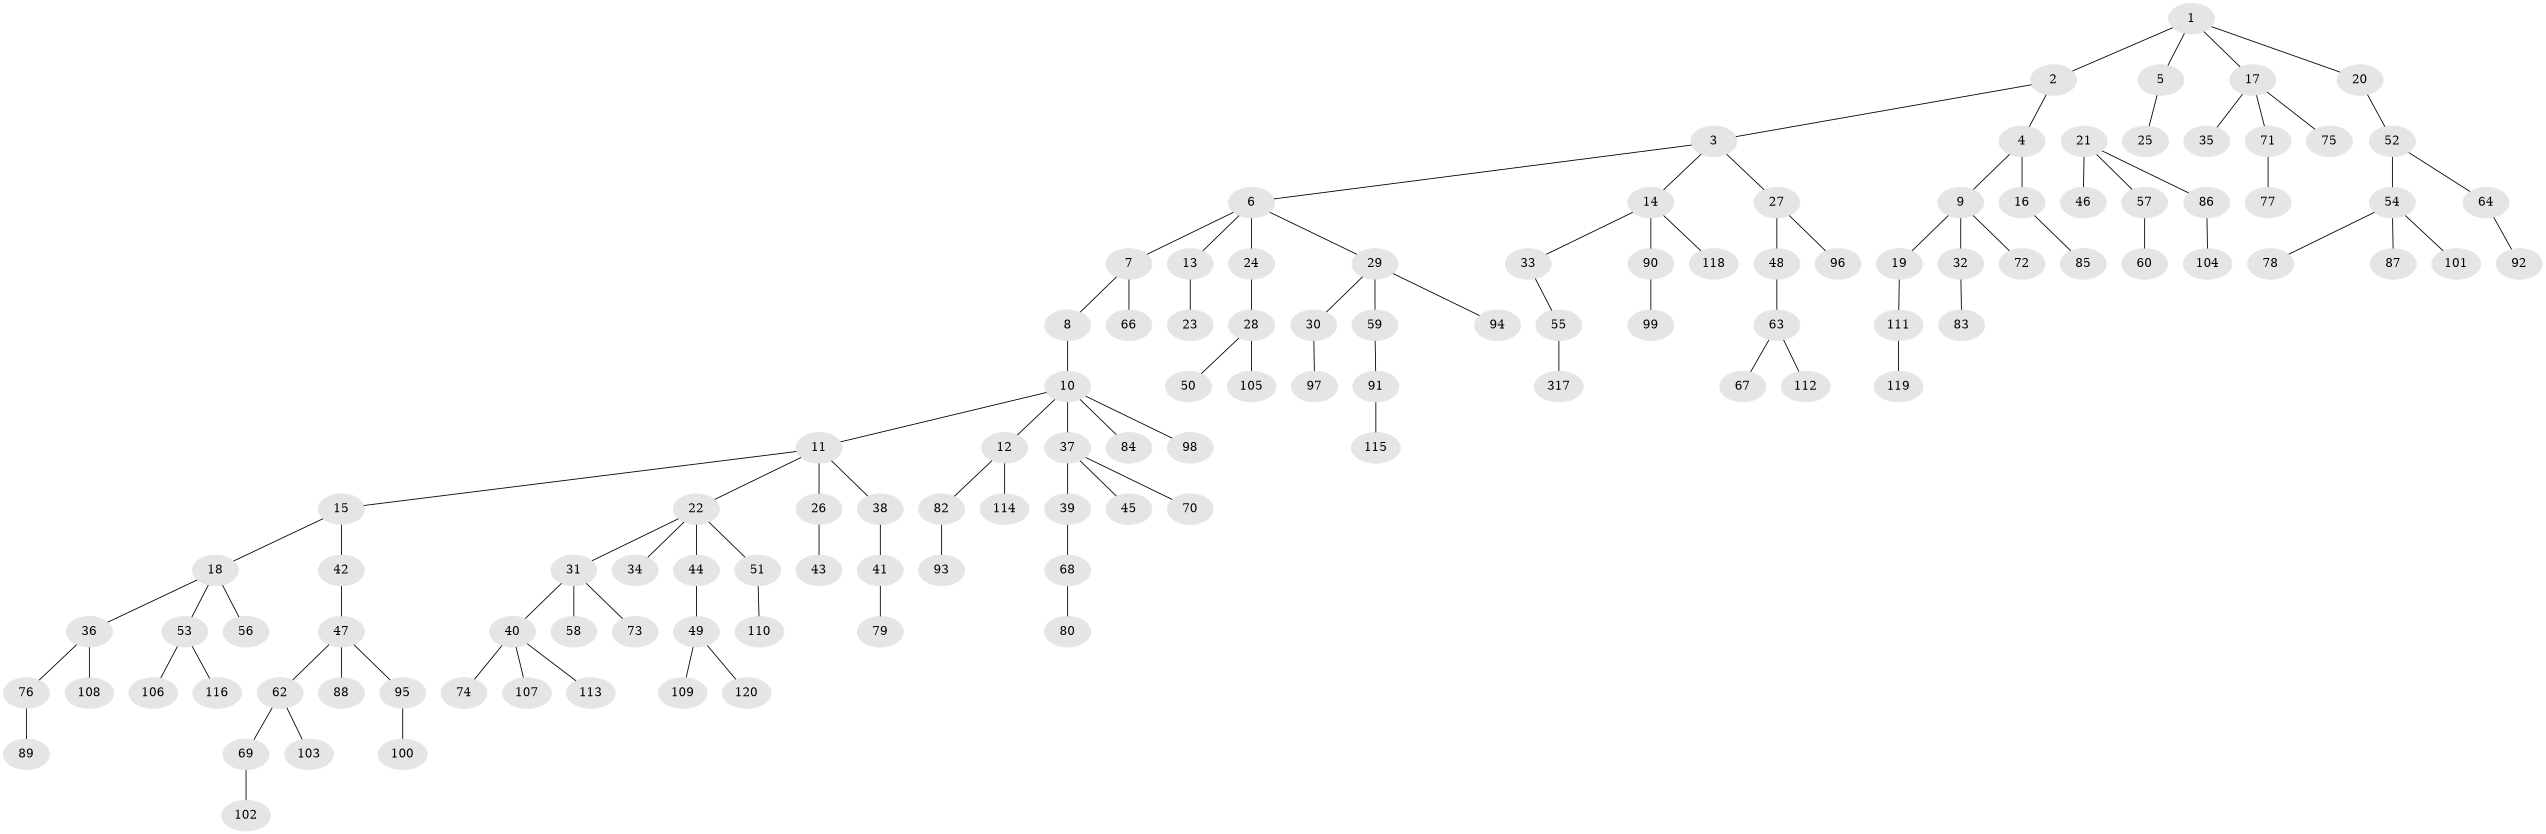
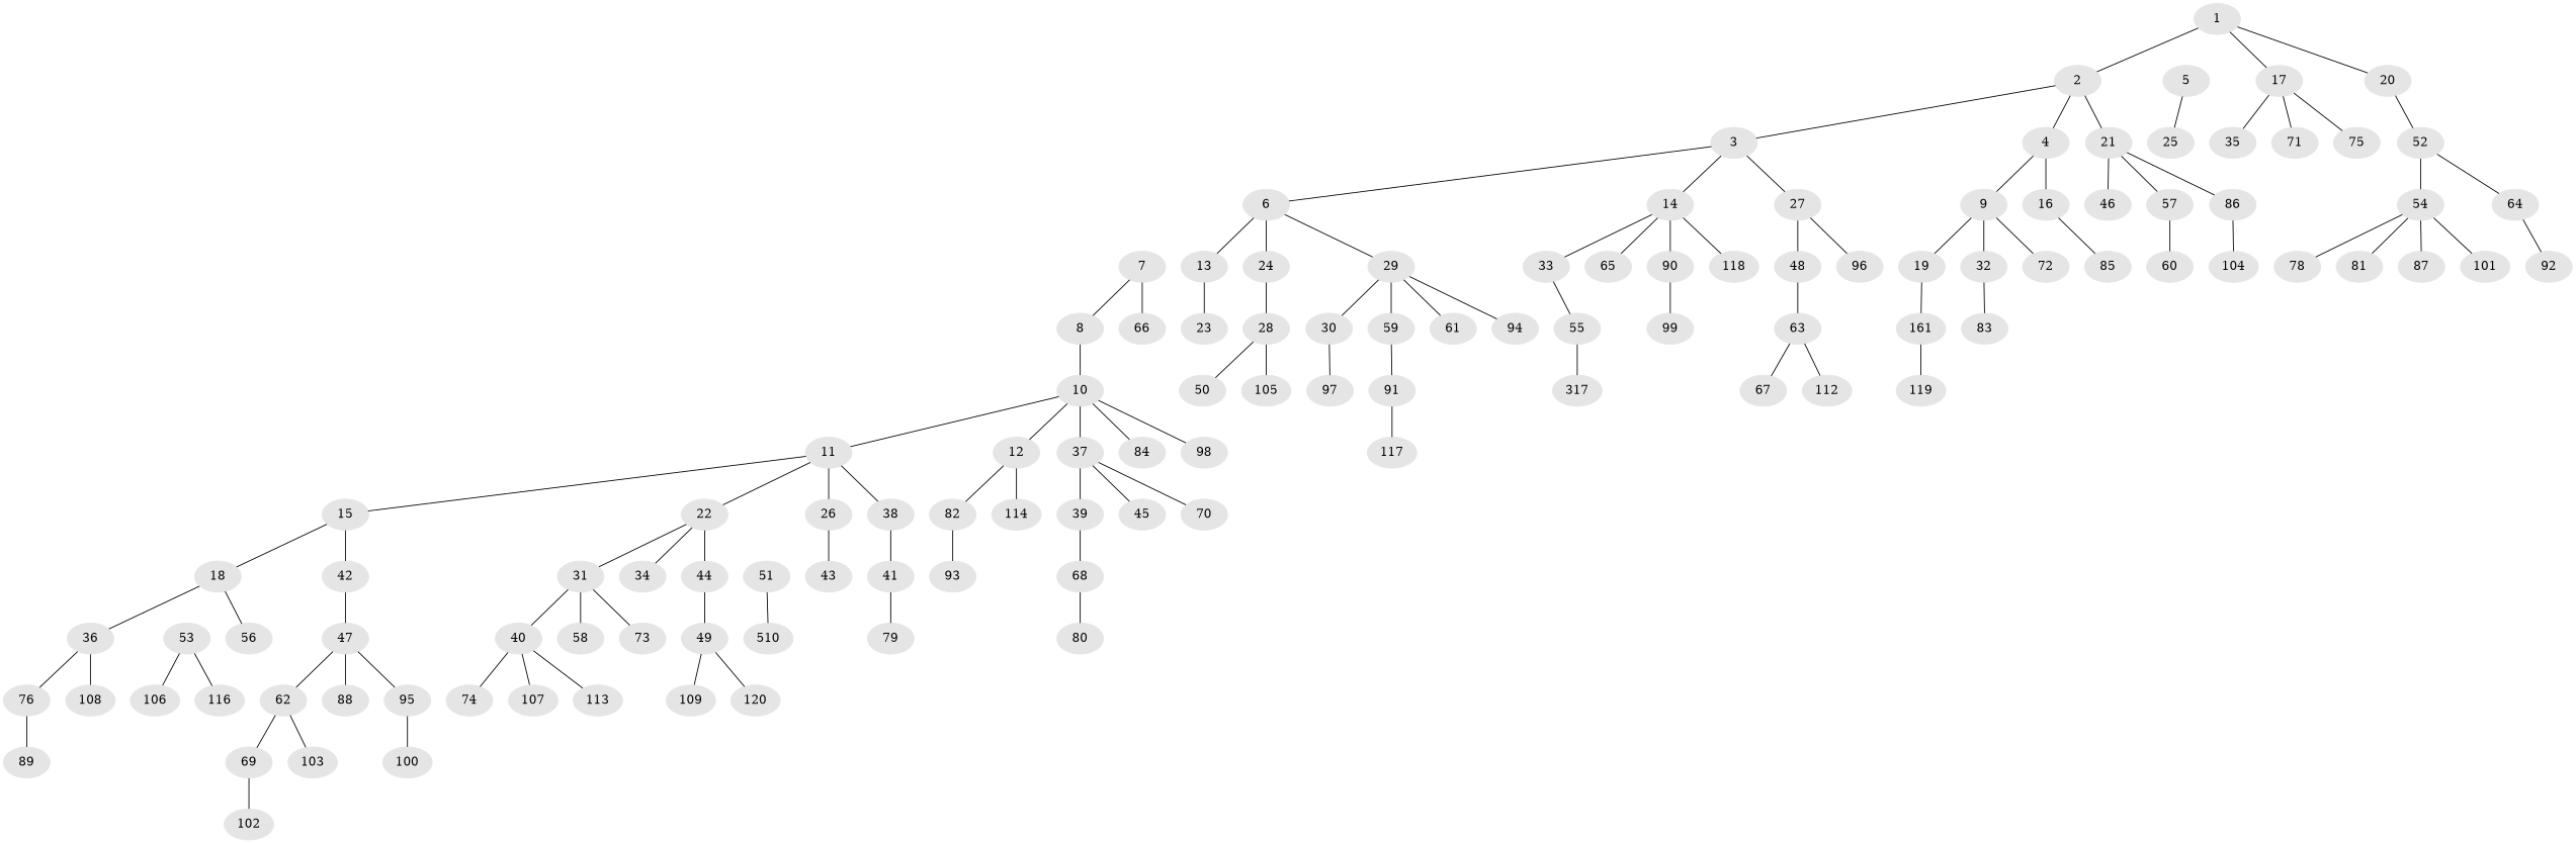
  graph {
    node [color=gray90 style=filled]
    1
    2
    5
    17
    20
    3
    4
    21
    25
    35
    71
    75
    52
    6
    14
    27
    9
    16
    46
    57
    86
    7
    13
    24
    29
    33
+   65
    90
    118
    48
    96
    19
    32
    72
    85
    8
    66
    23
    28
    30
    59
+   61
    94
    10
    11
    12
    37
    84
    98
-   111
+   111 [label=161]
    83
    15
    22
    26
    38
    82
    114
    39
    45
    70
    18
    42
    31
    34
    44
    51
    43
    41
    93
    55
    99
    36
    53
    56
    47
-   77
    76
    108
    106
    116
    119
    54
    64
    60
    104
    40
    58
    73
    49
-   110
+   110 [label=510]
    50
    105
    63
    97
    91
    74
    107
    113
    n99 [label=317]
    89
    68
    79
    80
    62
    88
    95
    109
    120
    69
    103
    100
    67
    112
    78
+   81
    87
    101
    92
-   115
+   115 [label=117]
    102
    1 -- 2
-   1 -- 5
    1 -- 17
    1 -- 20
    2 -- 3
    2 -- 4
+   2 -- 21
    5 -- 25
    17 -- 35
    17 -- 71
    17 -- 75
    20 -- 52
    3 -- 6
    3 -- 14
    3 -- 27
    4 -- 9
    4 -- 16
    21 -- 46
    21 -- 57
    21 -- 86
-   71 -- 77
    52 -- 54
    52 -- 64
-   6 -- 7
    6 -- 13
    6 -- 24
    6 -- 29
    14 -- 33
+   14 -- 65
    14 -- 90
    14 -- 118
    27 -- 48
    27 -- 96
    9 -- 19
    9 -- 32
    9 -- 72
    16 -- 85
    57 -- 60
    86 -- 104
    7 -- 8
    7 -- 66
    13 -- 23
    24 -- 28
    29 -- 30
    29 -- 59
+   29 -- 61
    29 -- 94
    33 -- 55
    90 -- 99
    48 -- 63
    19 -- 111
    32 -- 83
    8 -- 10
    28 -- 50
    28 -- 105
    30 -- 97
    59 -- 91
    10 -- 11
    10 -- 12
    10 -- 37
    10 -- 84
    10 -- 98
    11 -- 15
    11 -- 22
    11 -- 26
    11 -- 38
    12 -- 82
    12 -- 114
    37 -- 39
    37 -- 45
    37 -- 70
    111 -- 119
    15 -- 18
    15 -- 42
    22 -- 31
    22 -- 34
    22 -- 44
-   22 -- 51
    26 -- 43
    38 -- 41
    82 -- 93
    39 -- 68
    18 -- 36
-   18 -- 53
    18 -- 56
    42 -- 47
    31 -- 40
    31 -- 58
    31 -- 73
    44 -- 49
    51 -- 110
    41 -- 79
    55 -- n99
    36 -- 76
    36 -- 108
    53 -- 106
    53 -- 116
    47 -- 62
    47 -- 88
    47 -- 95
    76 -- 89
    54 -- 78
+   54 -- 81
    54 -- 87
    54 -- 101
    64 -- 92
    40 -- 74
    40 -- 107
    40 -- 113
    49 -- 109
    49 -- 120
    63 -- 67
    63 -- 112
    91 -- 115
    68 -- 80
    62 -- 69
    62 -- 103
    95 -- 100
    69 -- 102
  }
